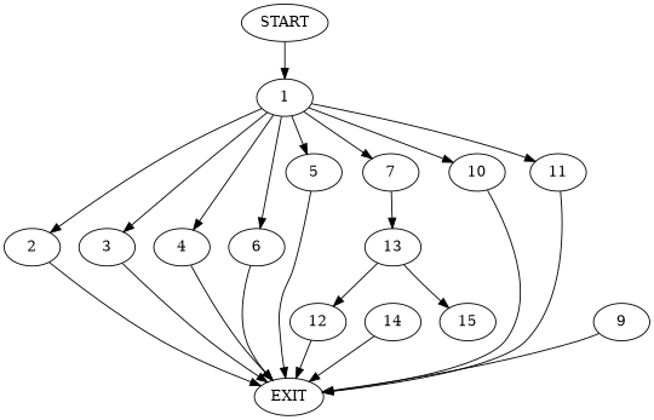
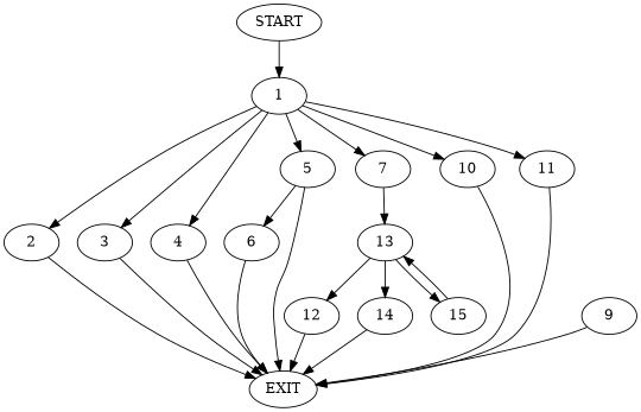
  digraph {
    n1 [label=START]
    1
    2
    3
    4
    5
    6
    7
    10
    11
    n11 [label=EXIT]
    13
    9
    12
    14
    15
    n1 -> 1
    1 -> 2
    1 -> 3
    1 -> 4
    1 -> 5
-   1 -> 6
+   5 -> 6
    1 -> 7
    1 -> 10
    1 -> 11
    2 -> n11
    3 -> n11
    4 -> n11
    5 -> n11
    6 -> n11
    7 -> 13
    10 -> n11
    11 -> n11
    13 -> 12
+   13 -> 14
    13 -> 15
    9 -> n11
    12 -> n11
    14 -> n11
+   15 -> 13
  }
